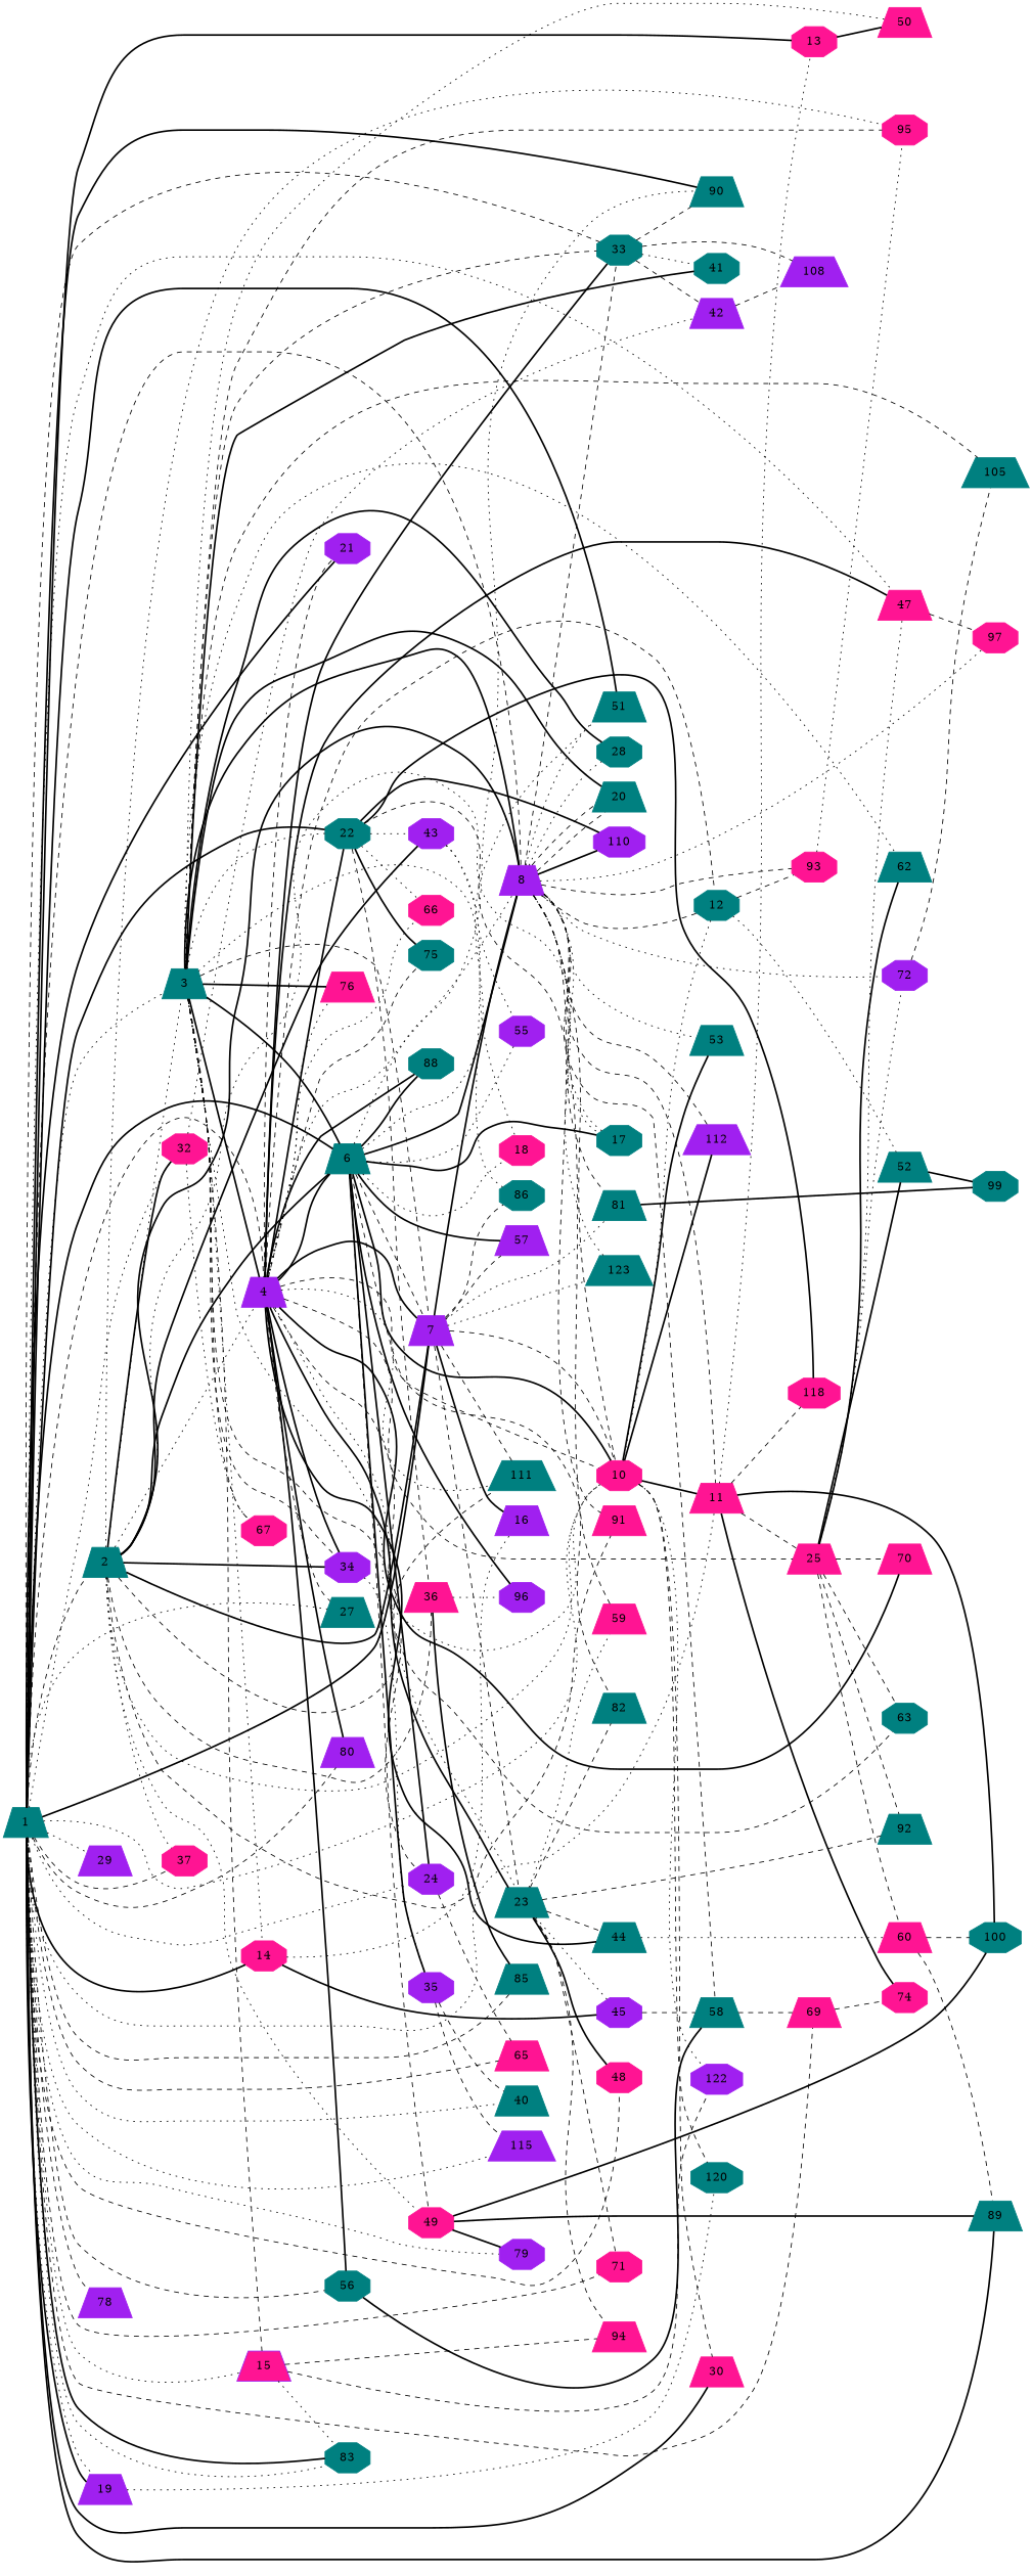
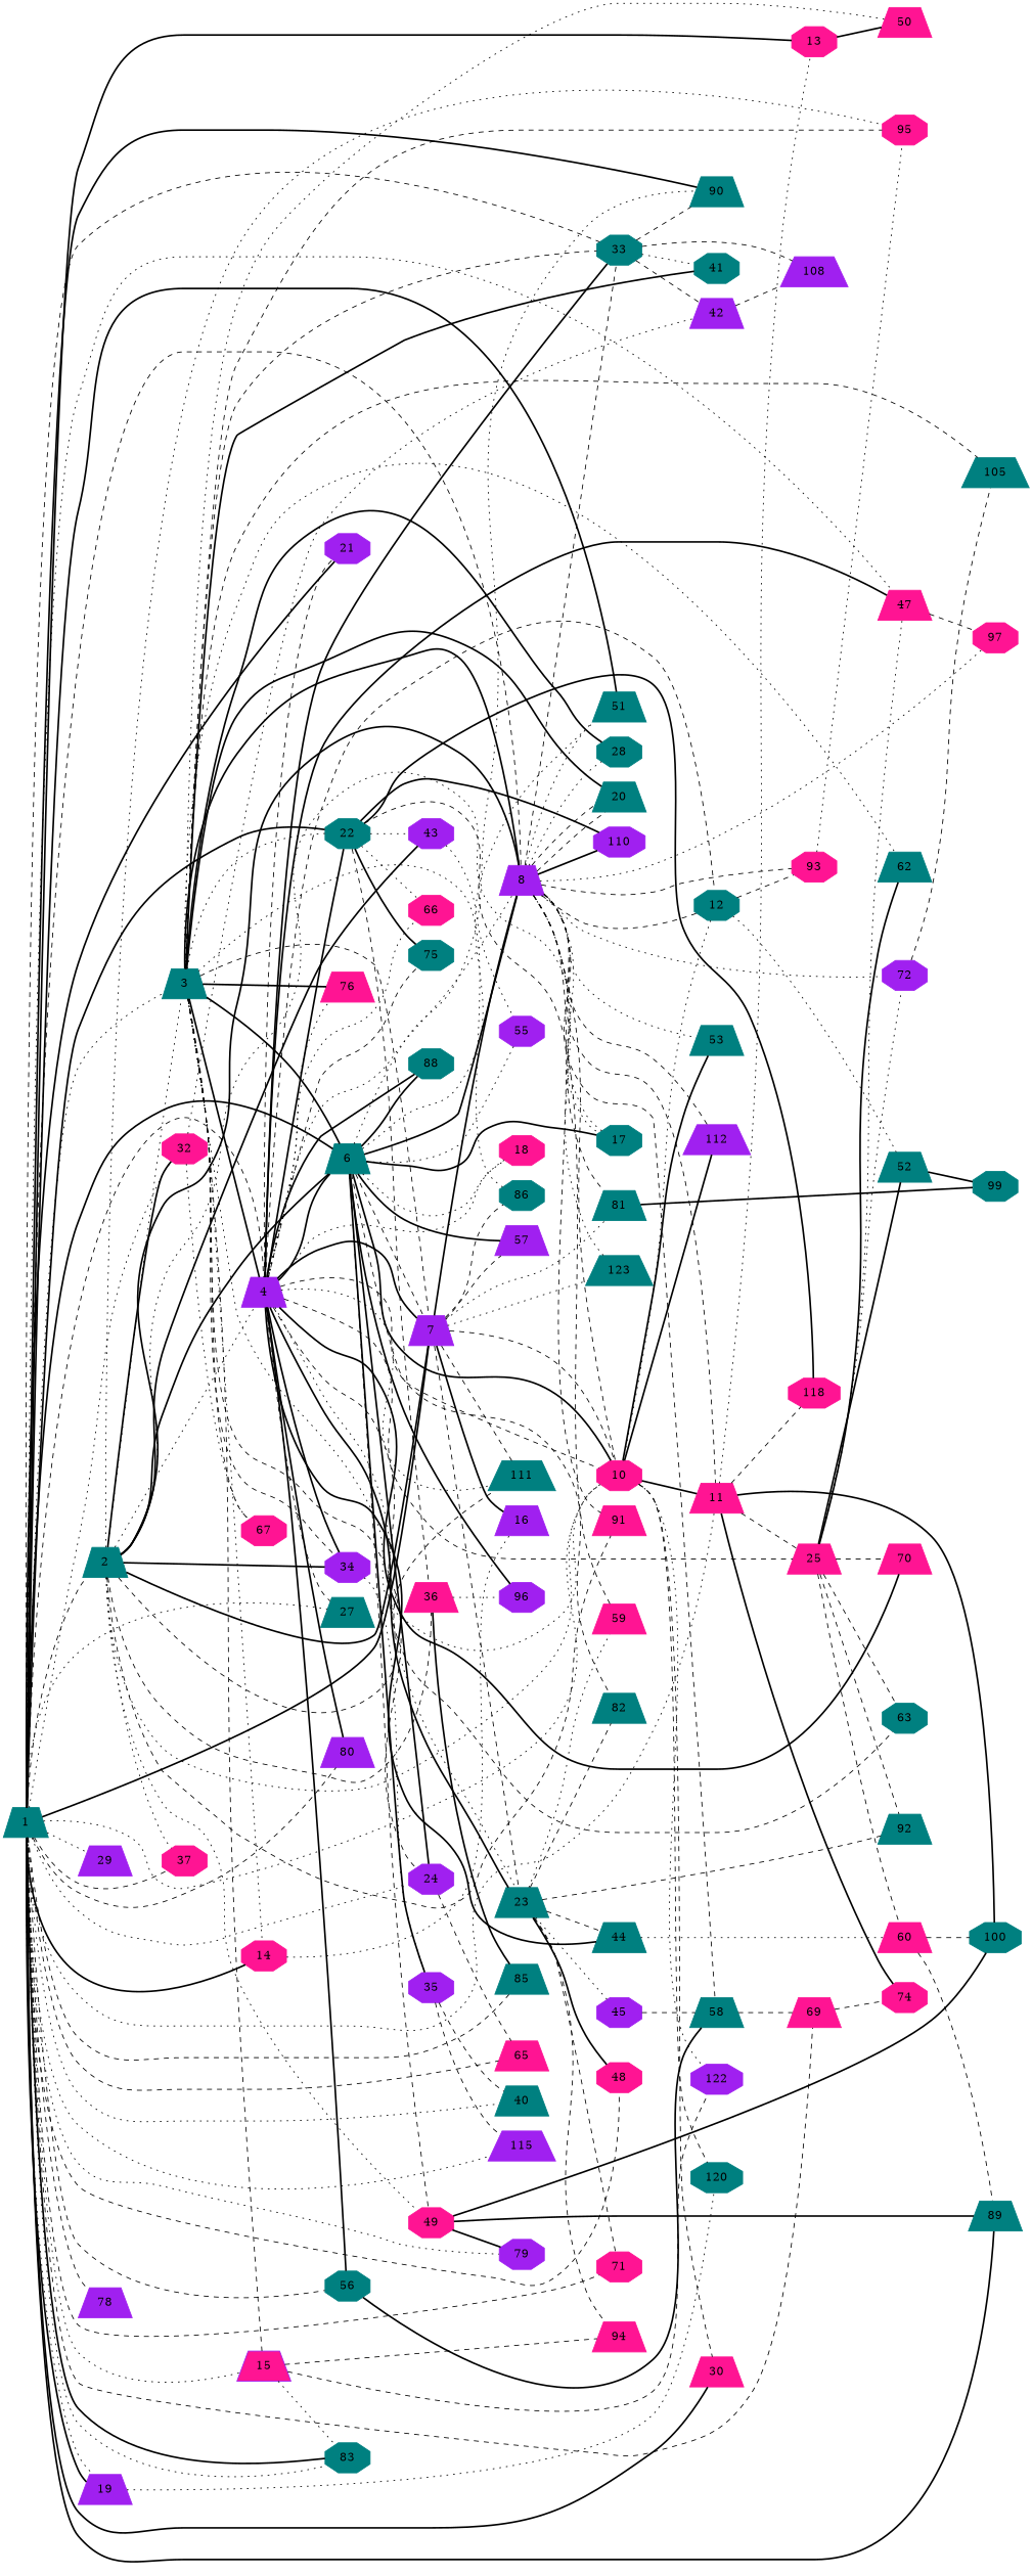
  graph {
    rankdir=LR
    node [color=teal shape=trapezium style=filled]
    edge [style=dashed]
    1 [super="+5"]
    2 [super="+61"]
    3 [super="+114"]
    4 [color=purple super="+102"]
    6 [super="+9"]
    7 [color=purple super="+64"]
    8 [color=purple super="+106"]
    10 [color=deeppink shape=octagon super="+46"]
    11 [color=deeppink super="+87"]
    13 [color=deeppink shape=octagon]
    14 [color=deeppink shape=octagon]
    15 [color=purple fillcolor=deeppink super="+98"]
    19 [color=purple]
    21 [color=purple shape=octagon]
    22 [shape=octagon super="+26"]
    24 [color=purple shape=octagon super="+84"]
    27
    29 [color=purple]
    30 [color=deeppink]
    32 [color=deeppink shape=octagon]
    33 [shape=octagon super="+103"]
    37 [color=deeppink shape=octagon]
    40
    47 [color=deeppink super="+109"]
    48 [color=deeppink shape=octagon]
    51 [super="+68"]
    56 [shape=octagon]
    65 [color=deeppink]
    69 [color=deeppink]
    71 [color=deeppink shape=octagon]
    78 [color=purple]
    79 [color=purple shape=octagon]
    80 [color=purple]
    83 [shape=octagon]
    85
    89 [super="+107"]
    90 [super="+101"]
    115 [color=purple]
    17 [shape=octagon super="+54"]
    34 [color=purple shape=octagon super="+116"]
    36 [color=deeppink]
    43 [color=purple shape=octagon]
    49 [color=deeppink shape=octagon super="+77"]
    91 [color=deeppink super="+104"]
    95 [color=deeppink shape=octagon super="+121"]
    111 [super="+119"]
    20 [super="+39"]
    28 [shape=octagon]
    41 [shape=octagon]
    50 [color=deeppink]
    62
    67 [color=deeppink shape=octagon]
    76 [color=deeppink]
    86 [shape=octagon]
    105
    12 [shape=octagon super="+38"]
    18 [color=deeppink shape=octagon]
    23 [super="+73"]
    25 [color=deeppink super="+31"]
    44
    63 [shape=octagon]
    66 [color=deeppink shape=octagon]
    70 [color=deeppink]
    75 [shape=octagon]
    88 [shape=octagon]
    35 [color=purple shape=octagon]
    55 [color=purple shape=octagon]
    57 [color=purple]
    82
    96 [color=purple shape=octagon]
    16 [color=purple]
    81
    123
    53
    58 [super="+117"]
    72 [color=purple shape=octagon]
    93 [color=deeppink shape=octagon]
    97 [color=deeppink shape=octagon]
    110 [color=purple shape=octagon]
    112 [color=purple]
    120 [shape=octagon]
    122 [color=purple shape=octagon]
    74 [color=deeppink shape=octagon]
    100 [shape=octagon super="+113"]
    118 [color=deeppink shape=octagon]
    45 [color=purple shape=octagon]
    94 [color=deeppink]
    59 [color=deeppink]
    42 [color=purple]
    108 [color=purple]
    52
    92
    60 [color=deeppink]
    99 [shape=octagon]
    1 -- 2 [weight=2]
    1 -- 3 [style=dotted weight=2]
    1 -- 4 [weight=2]
    1 -- 6 [style=bold weight=4]
    1 -- 7 [style=bold weight=2]
    1 -- 8 [weight=2]
    1 -- 10 [style=dotted weight=3]
    1 -- 11 [style=dotted]
    1 -- 13 [style=bold]
    1 -- 14 [style=bold]
    1 -- 15 [style=dotted]
    1 -- 19 [style=bold]
    1 -- 19 [style=dotted]
    1 -- 21 [style=bold]
    1 -- 22 [style=bold]
    1 -- 24 [style=dotted]
    1 -- 27 [style=dotted]
    1 -- 29 [style=dotted]
    1 -- 30 [style=bold]
    1 -- 32 [style=dotted]
    1 -- 33
    1 -- 37
    1 -- 40 [style=dotted]
    1 -- 47 [style=dotted]
    1 -- 48
    1 -- 51 [style=bold]
    1 -- 56
    1 -- 65
    1 -- 69
    1 -- 71
    1 -- 78
    1 -- 79 [style=dotted]
    1 -- 80
    1 -- 83 [style=dotted]
    1 -- 83 [style=bold]
    1 -- 85
    1 -- 89 [style=bold]
    1 -- 90 [style=bold]
    1 -- 115 [style=dotted]
    2 -- 3 [style=dotted]
    2 -- 4 [style=dotted weight=2]
    2 -- 6 [style=bold weight=2]
    2 -- 7 [style=bold weight=2]
    2 -- 8 [style=bold]
    2 -- 10 [style=dotted]
    2 -- 32 [style=bold]
    2 -- 37 [style=dotted]
    2 -- 17 [style=dotted]
    2 -- 34 [style=bold]
    2 -- 36
    2 -- 43 [style=bold]
    2 -- 49 [style=dotted]
    2 -- 91 [weight=2]
    2 -- 95 [style=dotted]
    2 -- 111
    3 -- 4 [style=bold weight=2]
    3 -- 6 [style=bold weight=2]
    3 -- 7 [weight=2]
    3 -- 8 [style=bold]
    3 -- 10 [style=dotted]
    3 -- 14 [style=dotted]
    3 -- 15
    3 -- 22 [style=dotted]
    3 -- 24
    3 -- 33
    3 -- 34
    3 -- 95
    3 -- 20 [style=bold]
    3 -- 28 [style=bold]
    3 -- 41 [style=bold]
    3 -- 50 [style=dotted]
    3 -- 62 [style=dotted]
    3 -- 67
    3 -- 76 [style=bold]
    3 -- 86 [style=dotted]
    3 -- 105
    4 -- 6 [style=bold weight=2]
    4 -- 7 [style=bold]
    4 -- 8 [style=dotted]
    4 -- 10
    4 -- 21
    4 -- 22 [style=bold]
    4 -- 27
    4 -- 33 [style=bold]
    4 -- 47 [style=bold]
    4 -- 56 [style=bold]
    4 -- 80 [style=bold]
    4 -- 34 [style=bold]
    4 -- 111 [style=dotted]
    4 -- 76 [style=dotted]
    4 -- 12
-   43 -- 18 [style=dotted]
+   4 -- 18 [style=dotted]
    4 -- 23 [style=bold]
    4 -- 23 [style=dotted]
    4 -- 25 [weight=2]
    4 -- 44 [style=bold]
    4 -- 63
    4 -- 66 [style=dotted]
    4 -- 70 [style=bold]
    4 -- 75
    4 -- 88 [style=bold]
    6 -- 7 [weight=2]
    6 -- 8 [style=bold weight=2]
    6 -- 10 [style=bold weight=2]
    6 -- 24 [style=bold]
    6 -- 51 [style=dotted]
    6 -- 90 [style=dotted]
    6 -- 17 [style=bold]
    6 -- 49
    6 -- 18 [style=dotted]
    6 -- 88 [style=bold]
    6 -- 35 [style=bold]
    6 -- 55 [style=dotted]
    6 -- 57 [style=bold]
    6 -- 82
    6 -- 96 [style=bold]
    7 -- 8 [style=bold]
    7 -- 10
    7 -- 111
    7 -- 86
    7 -- 23
    7 -- 57
    7 -- 16 [style=bold]
    7 -- 81 [style=dotted]
    7 -- 123 [style=dotted]
    8 -- 10
    8 -- 11
    8 -- 33
    8 -- 51 [style=dotted]
    8 -- 17 [style=dotted]
    8 -- 91
    8 -- 20
    8 -- 20
    8 -- 28 [style=dotted]
    8 -- 12
    8 -- 81
    8 -- 123 [style=dotted]
    8 -- 53 [style=dotted]
    8 -- 58
    8 -- 72 [style=dotted]
    8 -- 93
    8 -- 97 [style=dotted]
    8 -- 110 [style=bold]
    8 -- 112
    10 -- 11 [style=bold]
    10 -- 30
    10 -- 12 [style=dotted]
    10 -- 53 [style=bold]
    10 -- 112 [style=bold]
    10 -- 120
    10 -- 122 [style=dotted]
    11 -- 13 [style=dotted]
    11 -- 25
    11 -- 74 [style=bold]
    11 -- 100 [style=bold]
    11 -- 118
    13 -- 50 [style=bold]
    14 -- 16 [style=dotted]
-   14 -- 45 [style=bold]
    15 -- 83 [style=dotted]
    15 -- 122
    15 -- 94
    19 -- 120 [style=dotted]
    22 -- 36
    22 -- 43 [style=dotted]
    22 -- 66 [style=dotted]
    22 -- 75 [style=bold]
    22 -- 110 [style=bold]
    22 -- 118 [style=bold]
    22 -- 59
    24 -- 65
    32 -- 67 [style=dotted]
    32 -- 42 [style=dotted]
    33 -- 90
    33 -- 41 [style=dotted]
    33 -- 42
    33 -- 108
    47 -- 97
    56 -- 58 [style=bold]
    69 -- 74
    34 -- 35 [style=dotted]
    36 -- 85 [style=bold]
    36 -- 96 [style=dotted]
    43 -- 55 [style=dotted]
    49 -- 79 [style=bold]
    49 -- 89 [style=bold]
    49 -- 100 [style=bold]
    12 -- 93
    12 -- 52 [style=dotted]
    23 -- 48 [style=bold]
    23 -- 71
    23 -- 44
    23 -- 82
    23 -- 45 [style=dotted]
    23 -- 94
    23 -- 59 [style=dotted]
    23 -- 92
    25 -- 47 [style=dotted]
    25 -- 62 [style=bold]
    25 -- 63
    25 -- 70
    25 -- 72 [style=dotted]
    25 -- 52 [style=bold]
    25 -- 92
    25 -- 60
    44 -- 60 [style=dotted]
    35 -- 40
    35 -- 115
    81 -- 99 [style=bold]
    58 -- 69
    72 -- 105
    93 -- 95 [style=dotted]
    45 -- 58
    42 -- 108
    52 -- 99 [style=bold]
    60 -- 89
    60 -- 100
  }
